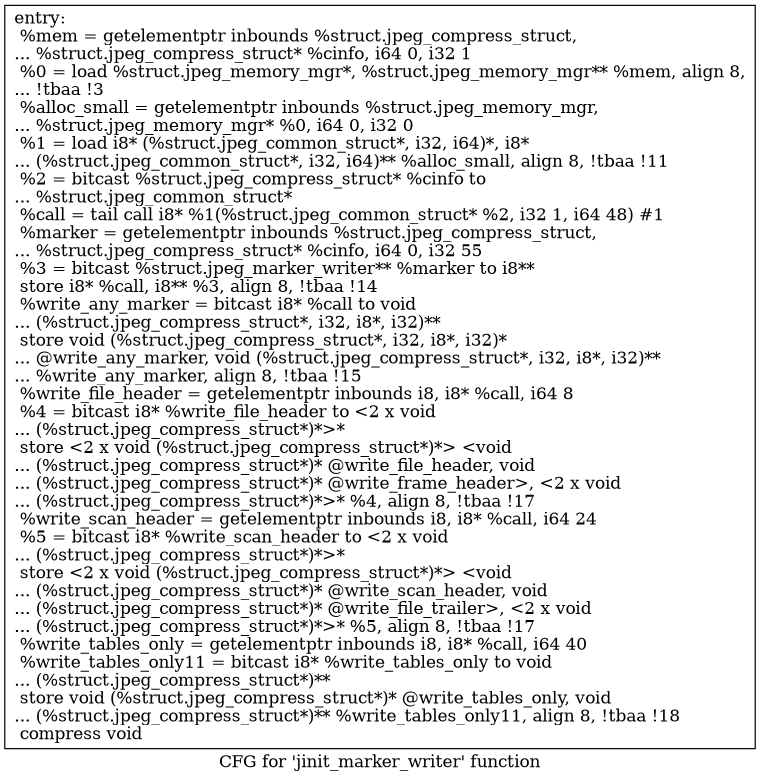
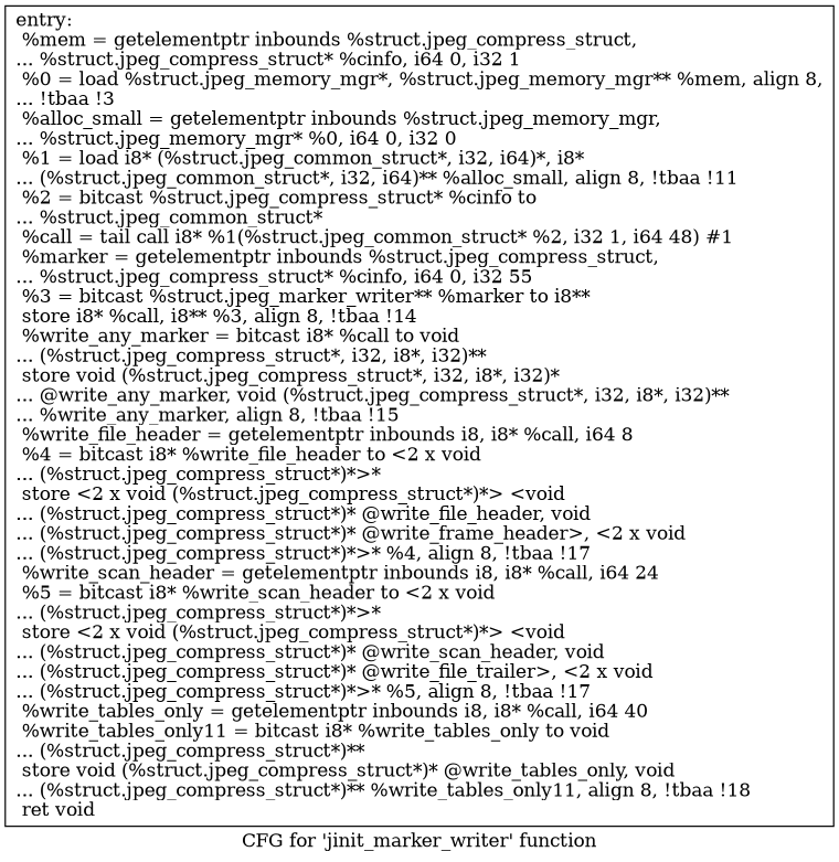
  digraph {
    label="CFG for 'jinit_marker_writer' function"
-   n1 [label="{entry:\l  %mem = getelementptr inbounds %struct.jpeg_compress_struct,\l... %struct.jpeg_compress_struct* %cinfo, i64 0, i32 1\l  %0 = load %struct.jpeg_memory_mgr*, %struct.jpeg_memory_mgr** %mem, align 8,\l... !tbaa !3\l  %alloc_small = getelementptr inbounds %struct.jpeg_memory_mgr,\l... %struct.jpeg_memory_mgr* %0, i64 0, i32 0\l  %1 = load i8* (%struct.jpeg_common_struct*, i32, i64)*, i8*\l... (%struct.jpeg_common_struct*, i32, i64)** %alloc_small, align 8, !tbaa !11\l  %2 = bitcast %struct.jpeg_compress_struct* %cinfo to\l... %struct.jpeg_common_struct*\l  %call = tail call i8* %1(%struct.jpeg_common_struct* %2, i32 1, i64 48) #1\l  %marker = getelementptr inbounds %struct.jpeg_compress_struct,\l... %struct.jpeg_compress_struct* %cinfo, i64 0, i32 55\l  %3 = bitcast %struct.jpeg_marker_writer** %marker to i8**\l  store i8* %call, i8** %3, align 8, !tbaa !14\l  %write_any_marker = bitcast i8* %call to void\l... (%struct.jpeg_compress_struct*, i32, i8*, i32)**\l  store void (%struct.jpeg_compress_struct*, i32, i8*, i32)*\l... @write_any_marker, void (%struct.jpeg_compress_struct*, i32, i8*, i32)**\l... %write_any_marker, align 8, !tbaa !15\l  %write_file_header = getelementptr inbounds i8, i8* %call, i64 8\l  %4 = bitcast i8* %write_file_header to \<2 x void\l... (%struct.jpeg_compress_struct*)*\>*\l  store \<2 x void (%struct.jpeg_compress_struct*)*\> \<void\l... (%struct.jpeg_compress_struct*)* @write_file_header, void\l... (%struct.jpeg_compress_struct*)* @write_frame_header\>, \<2 x void\l... (%struct.jpeg_compress_struct*)*\>* %4, align 8, !tbaa !17\l  %write_scan_header = getelementptr inbounds i8, i8* %call, i64 24\l  %5 = bitcast i8* %write_scan_header to \<2 x void\l... (%struct.jpeg_compress_struct*)*\>*\l  store \<2 x void (%struct.jpeg_compress_struct*)*\> \<void\l... (%struct.jpeg_compress_struct*)* @write_scan_header, void\l... (%struct.jpeg_compress_struct*)* @write_file_trailer\>, \<2 x void\l... (%struct.jpeg_compress_struct*)*\>* %5, align 8, !tbaa !17\l  %write_tables_only = getelementptr inbounds i8, i8* %call, i64 40\l  %write_tables_only11 = bitcast i8* %write_tables_only to void\l... (%struct.jpeg_compress_struct*)**\l  store void (%struct.jpeg_compress_struct*)* @write_tables_only, void\l... (%struct.jpeg_compress_struct*)** %write_tables_only11, align 8, !tbaa !18\l  compress void\l}" shape=record]
+   n1 [label="{entry:\l  %mem = getelementptr inbounds %struct.jpeg_compress_struct,\l... %struct.jpeg_compress_struct* %cinfo, i64 0, i32 1\l  %0 = load %struct.jpeg_memory_mgr*, %struct.jpeg_memory_mgr** %mem, align 8,\l... !tbaa !3\l  %alloc_small = getelementptr inbounds %struct.jpeg_memory_mgr,\l... %struct.jpeg_memory_mgr* %0, i64 0, i32 0\l  %1 = load i8* (%struct.jpeg_common_struct*, i32, i64)*, i8*\l... (%struct.jpeg_common_struct*, i32, i64)** %alloc_small, align 8, !tbaa !11\l  %2 = bitcast %struct.jpeg_compress_struct* %cinfo to\l... %struct.jpeg_common_struct*\l  %call = tail call i8* %1(%struct.jpeg_common_struct* %2, i32 1, i64 48) #1\l  %marker = getelementptr inbounds %struct.jpeg_compress_struct,\l... %struct.jpeg_compress_struct* %cinfo, i64 0, i32 55\l  %3 = bitcast %struct.jpeg_marker_writer** %marker to i8**\l  store i8* %call, i8** %3, align 8, !tbaa !14\l  %write_any_marker = bitcast i8* %call to void\l... (%struct.jpeg_compress_struct*, i32, i8*, i32)**\l  store void (%struct.jpeg_compress_struct*, i32, i8*, i32)*\l... @write_any_marker, void (%struct.jpeg_compress_struct*, i32, i8*, i32)**\l... %write_any_marker, align 8, !tbaa !15\l  %write_file_header = getelementptr inbounds i8, i8* %call, i64 8\l  %4 = bitcast i8* %write_file_header to \<2 x void\l... (%struct.jpeg_compress_struct*)*\>*\l  store \<2 x void (%struct.jpeg_compress_struct*)*\> \<void\l... (%struct.jpeg_compress_struct*)* @write_file_header, void\l... (%struct.jpeg_compress_struct*)* @write_frame_header\>, \<2 x void\l... (%struct.jpeg_compress_struct*)*\>* %4, align 8, !tbaa !17\l  %write_scan_header = getelementptr inbounds i8, i8* %call, i64 24\l  %5 = bitcast i8* %write_scan_header to \<2 x void\l... (%struct.jpeg_compress_struct*)*\>*\l  store \<2 x void (%struct.jpeg_compress_struct*)*\> \<void\l... (%struct.jpeg_compress_struct*)* @write_scan_header, void\l... (%struct.jpeg_compress_struct*)* @write_file_trailer\>, \<2 x void\l... (%struct.jpeg_compress_struct*)*\>* %5, align 8, !tbaa !17\l  %write_tables_only = getelementptr inbounds i8, i8* %call, i64 40\l  %write_tables_only11 = bitcast i8* %write_tables_only to void\l... (%struct.jpeg_compress_struct*)**\l  store void (%struct.jpeg_compress_struct*)* @write_tables_only, void\l... (%struct.jpeg_compress_struct*)** %write_tables_only11, align 8, !tbaa !18\l  ret void\l}" shape=record]
  }
